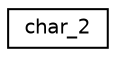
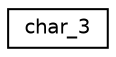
  digraph {
    rankdir=TB
-   n1 [color=black fillcolor=white fontname=Helvetica fontsize=10 height=0.2 label=char_2 shape=record style=filled width=0.4]
+   n1 [color=black fillcolor=white fontname=Helvetica fontsize=10 height=0.2 label=char_3 shape=record style=filled width=0.4]
  }
